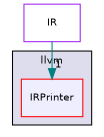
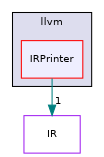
  digraph {
    compound=true
    node [fontname=Helvetica fontsize=10 shape=box]
    n1 [fillcolor="#eeeeff" label=IRPrinter pencolor=black style=filled color=red]
    n2 [label=IR color=purple]
    subgraph cluster_1 {
      bgcolor="#ddddee"
      fontname=Helvetica
      fontsize=10
      label=llvm
      pencolor=black
      n1
    }
-   n2 -> n1 [headlabel=1 labeldistance=1.5 labelfontname=Helvetica labelfontsize=10 color=teal]
+   n1 -> n2 [headlabel=1 labeldistance=1.5 labelfontname=Helvetica labelfontsize=10 color=teal]
  }
